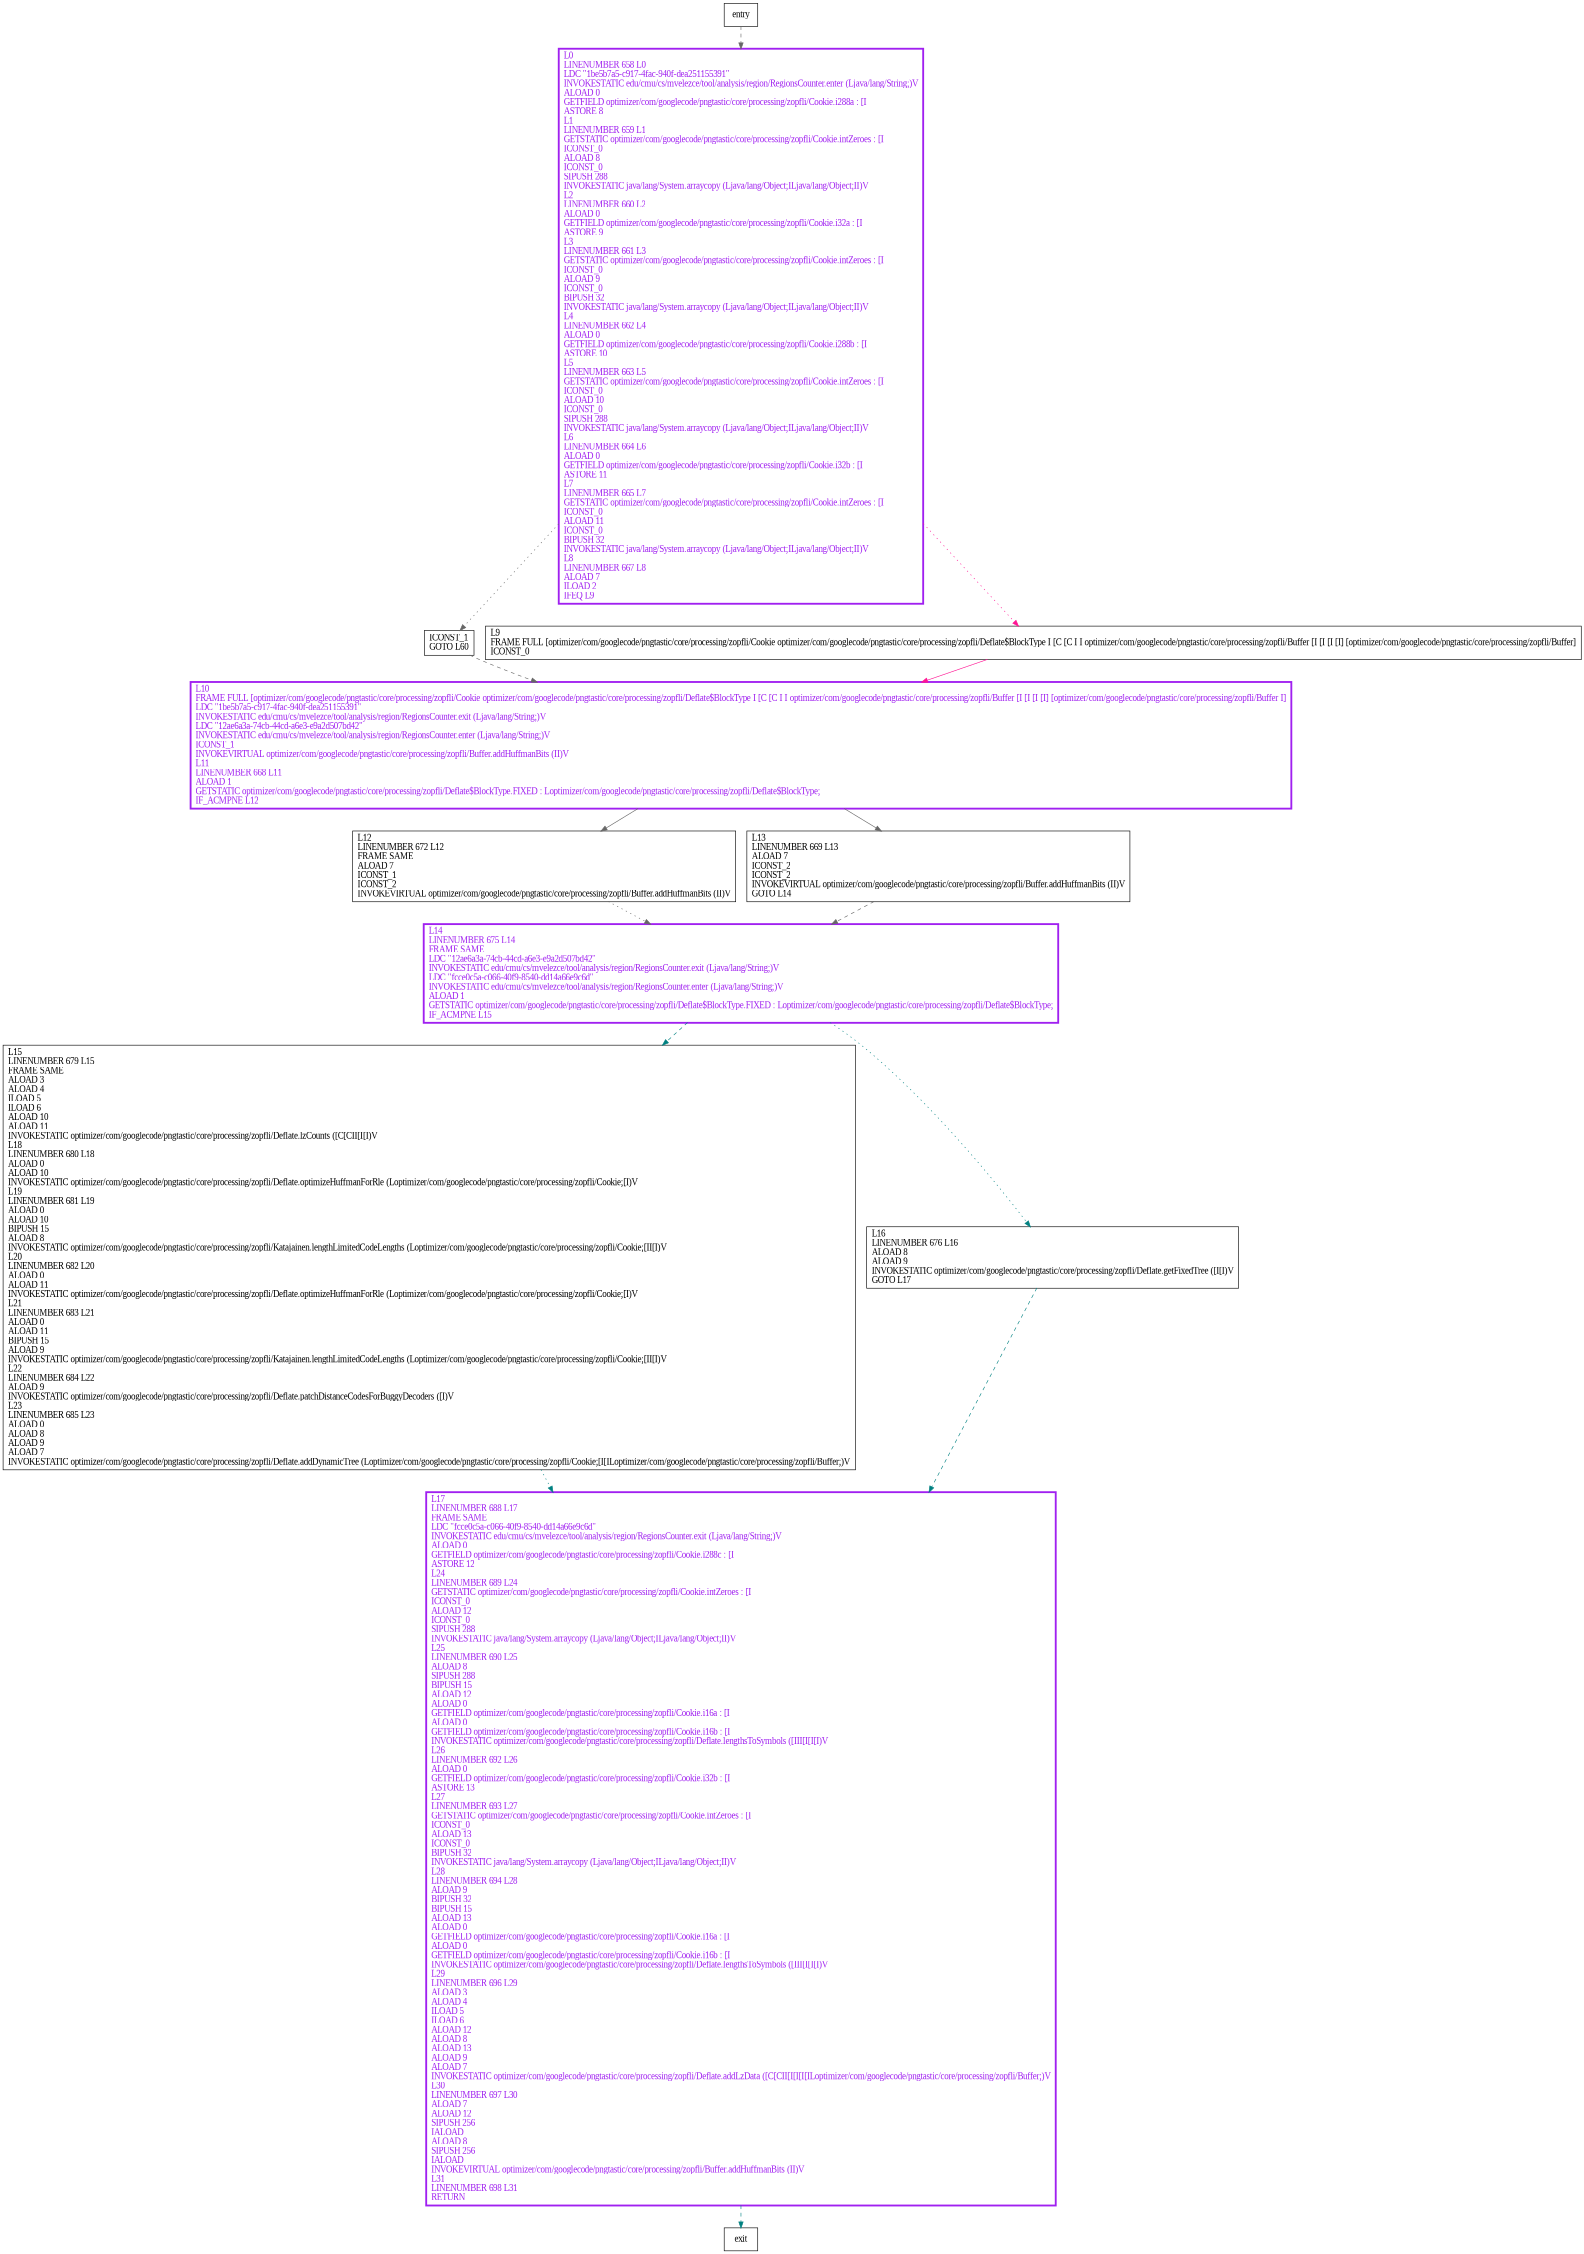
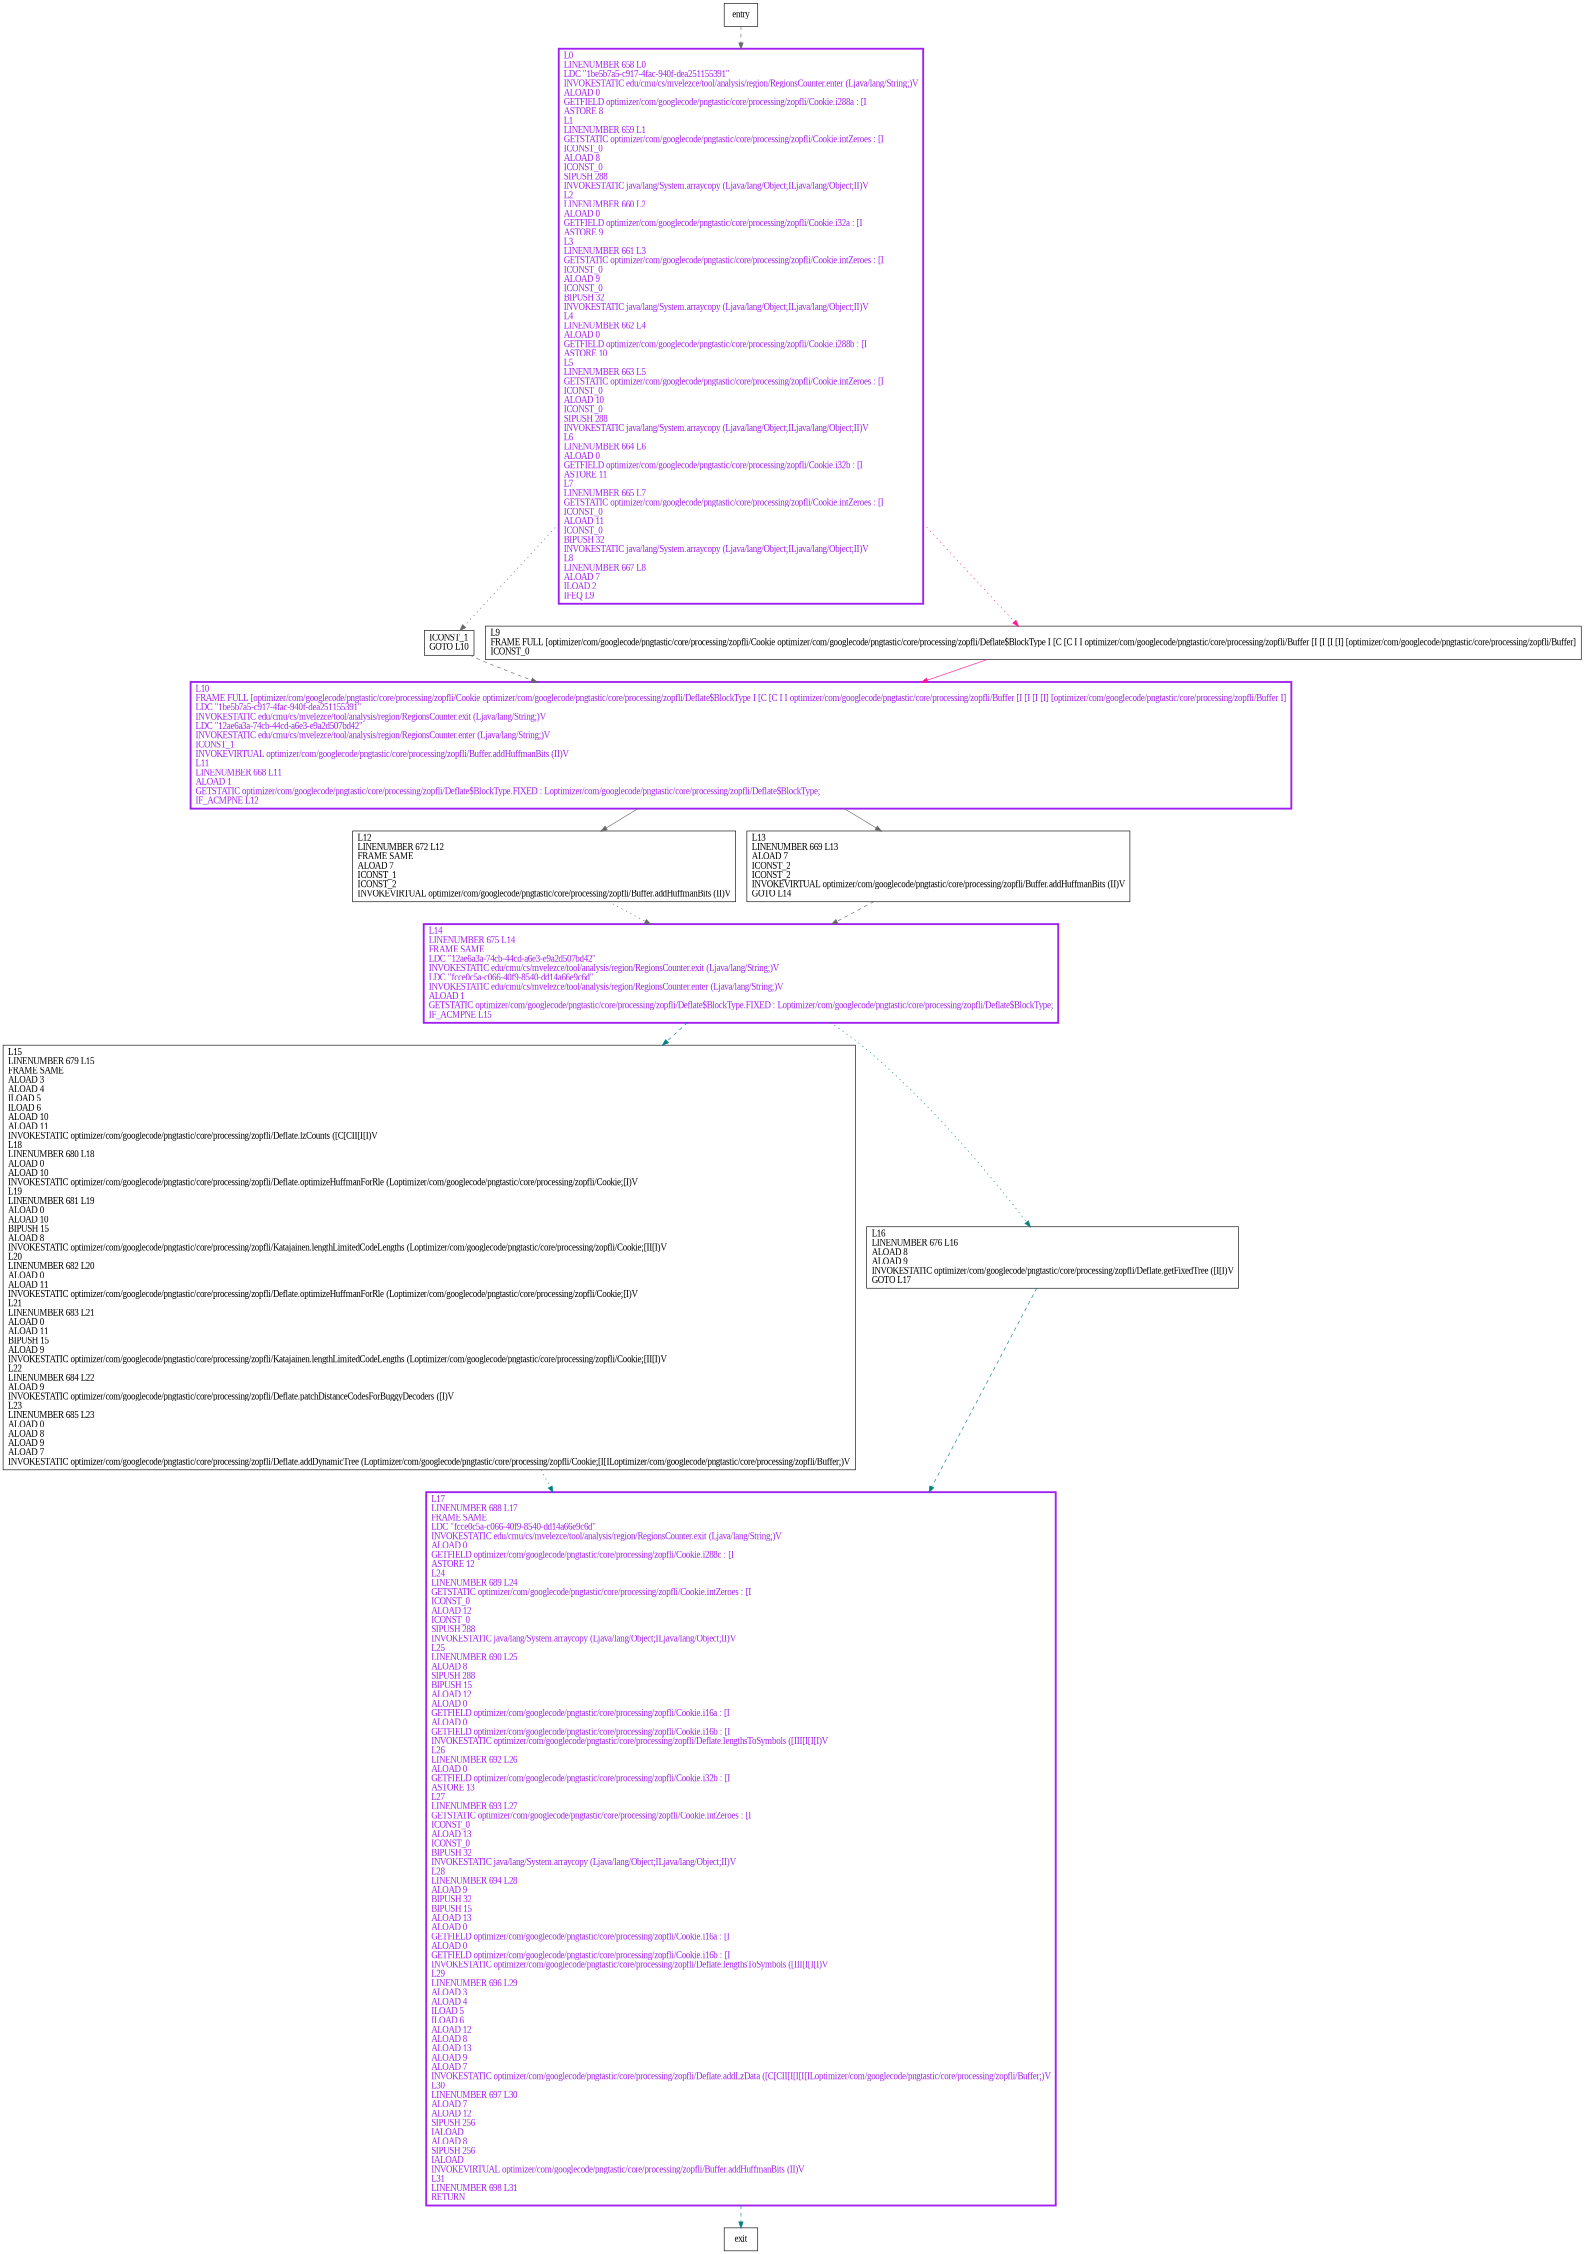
  digraph {
    fontname="Liberation Serif"
    node [shape=record fontname="Liberation Serif"]
    edge [color=gray40 style=dashed fontname="Liberation Serif"]
    n1 [color=purple fontcolor=purple label="L14\lLINENUMBER 675 L14\lFRAME SAME\lLDC \"12ae6a3a-74cb-44cd-a6e3-e9a2d507bd42\"\lINVOKESTATIC edu/cmu/cs/mvelezce/tool/analysis/region/RegionsCounter.exit (Ljava/lang/String;)V\lLDC \"fcce0c5a-c066-40f9-8540-dd14a66e9c6d\"\lINVOKESTATIC edu/cmu/cs/mvelezce/tool/analysis/region/RegionsCounter.enter (Ljava/lang/String;)V\lALOAD 1\lGETSTATIC optimizer/com/googlecode/pngtastic/core/processing/zopfli/Deflate$BlockType.FIXED : Loptimizer/com/googlecode/pngtastic/core/processing/zopfli/Deflate$BlockType;\lIF_ACMPNE L15\l" penwidth=3]
    n2 [label="L15\lLINENUMBER 679 L15\lFRAME SAME\lALOAD 3\lALOAD 4\lILOAD 5\lILOAD 6\lALOAD 10\lALOAD 11\lINVOKESTATIC optimizer/com/googlecode/pngtastic/core/processing/zopfli/Deflate.lzCounts ([C[CII[I[I)V\lL18\lLINENUMBER 680 L18\lALOAD 0\lALOAD 10\lINVOKESTATIC optimizer/com/googlecode/pngtastic/core/processing/zopfli/Deflate.optimizeHuffmanForRle (Loptimizer/com/googlecode/pngtastic/core/processing/zopfli/Cookie;[I)V\lL19\lLINENUMBER 681 L19\lALOAD 0\lALOAD 10\lBIPUSH 15\lALOAD 8\lINVOKESTATIC optimizer/com/googlecode/pngtastic/core/processing/zopfli/Katajainen.lengthLimitedCodeLengths (Loptimizer/com/googlecode/pngtastic/core/processing/zopfli/Cookie;[II[I)V\lL20\lLINENUMBER 682 L20\lALOAD 0\lALOAD 11\lINVOKESTATIC optimizer/com/googlecode/pngtastic/core/processing/zopfli/Deflate.optimizeHuffmanForRle (Loptimizer/com/googlecode/pngtastic/core/processing/zopfli/Cookie;[I)V\lL21\lLINENUMBER 683 L21\lALOAD 0\lALOAD 11\lBIPUSH 15\lALOAD 9\lINVOKESTATIC optimizer/com/googlecode/pngtastic/core/processing/zopfli/Katajainen.lengthLimitedCodeLengths (Loptimizer/com/googlecode/pngtastic/core/processing/zopfli/Cookie;[II[I)V\lL22\lLINENUMBER 684 L22\lALOAD 9\lINVOKESTATIC optimizer/com/googlecode/pngtastic/core/processing/zopfli/Deflate.patchDistanceCodesForBuggyDecoders ([I)V\lL23\lLINENUMBER 685 L23\lALOAD 0\lALOAD 8\lALOAD 9\lALOAD 7\lINVOKESTATIC optimizer/com/googlecode/pngtastic/core/processing/zopfli/Deflate.addDynamicTree (Loptimizer/com/googlecode/pngtastic/core/processing/zopfli/Cookie;[I[ILoptimizer/com/googlecode/pngtastic/core/processing/zopfli/Buffer;)V\l"]
    n3 [label="L16\lLINENUMBER 676 L16\lALOAD 8\lALOAD 9\lINVOKESTATIC optimizer/com/googlecode/pngtastic/core/processing/zopfli/Deflate.getFixedTree ([I[I)V\lGOTO L17\l"]
-   n4 [label="ICONST_1\lGOTO L60\l"]
+   n4 [label="ICONST_1\lGOTO L10\l"]
    n5 [color=purple fontcolor=purple label="L10\lFRAME FULL [optimizer/com/googlecode/pngtastic/core/processing/zopfli/Cookie optimizer/com/googlecode/pngtastic/core/processing/zopfli/Deflate$BlockType I [C [C I I optimizer/com/googlecode/pngtastic/core/processing/zopfli/Buffer [I [I [I [I] [optimizer/com/googlecode/pngtastic/core/processing/zopfli/Buffer I]\lLDC \"1be5b7a5-c917-4fac-940f-dea251155391\"\lINVOKESTATIC edu/cmu/cs/mvelezce/tool/analysis/region/RegionsCounter.exit (Ljava/lang/String;)V\lLDC \"12ae6a3a-74cb-44cd-a6e3-e9a2d507bd42\"\lINVOKESTATIC edu/cmu/cs/mvelezce/tool/analysis/region/RegionsCounter.enter (Ljava/lang/String;)V\lICONST_1\lINVOKEVIRTUAL optimizer/com/googlecode/pngtastic/core/processing/zopfli/Buffer.addHuffmanBits (II)V\lL11\lLINENUMBER 668 L11\lALOAD 1\lGETSTATIC optimizer/com/googlecode/pngtastic/core/processing/zopfli/Deflate$BlockType.FIXED : Loptimizer/com/googlecode/pngtastic/core/processing/zopfli/Deflate$BlockType;\lIF_ACMPNE L12\l" penwidth=3]
    n6 [label="L12\lLINENUMBER 672 L12\lFRAME SAME\lALOAD 7\lICONST_1\lICONST_2\lINVOKEVIRTUAL optimizer/com/googlecode/pngtastic/core/processing/zopfli/Buffer.addHuffmanBits (II)V\l"]
    n7 [label="L13\lLINENUMBER 669 L13\lALOAD 7\lICONST_2\lICONST_2\lINVOKEVIRTUAL optimizer/com/googlecode/pngtastic/core/processing/zopfli/Buffer.addHuffmanBits (II)V\lGOTO L14\l"]
    n8 [color=purple fontcolor=purple label="L17\lLINENUMBER 688 L17\lFRAME SAME\lLDC \"fcce0c5a-c066-40f9-8540-dd14a66e9c6d\"\lINVOKESTATIC edu/cmu/cs/mvelezce/tool/analysis/region/RegionsCounter.exit (Ljava/lang/String;)V\lALOAD 0\lGETFIELD optimizer/com/googlecode/pngtastic/core/processing/zopfli/Cookie.i288c : [I\lASTORE 12\lL24\lLINENUMBER 689 L24\lGETSTATIC optimizer/com/googlecode/pngtastic/core/processing/zopfli/Cookie.intZeroes : [I\lICONST_0\lALOAD 12\lICONST_0\lSIPUSH 288\lINVOKESTATIC java/lang/System.arraycopy (Ljava/lang/Object;ILjava/lang/Object;II)V\lL25\lLINENUMBER 690 L25\lALOAD 8\lSIPUSH 288\lBIPUSH 15\lALOAD 12\lALOAD 0\lGETFIELD optimizer/com/googlecode/pngtastic/core/processing/zopfli/Cookie.i16a : [I\lALOAD 0\lGETFIELD optimizer/com/googlecode/pngtastic/core/processing/zopfli/Cookie.i16b : [I\lINVOKESTATIC optimizer/com/googlecode/pngtastic/core/processing/zopfli/Deflate.lengthsToSymbols ([III[I[I[I)V\lL26\lLINENUMBER 692 L26\lALOAD 0\lGETFIELD optimizer/com/googlecode/pngtastic/core/processing/zopfli/Cookie.i32b : [I\lASTORE 13\lL27\lLINENUMBER 693 L27\lGETSTATIC optimizer/com/googlecode/pngtastic/core/processing/zopfli/Cookie.intZeroes : [I\lICONST_0\lALOAD 13\lICONST_0\lBIPUSH 32\lINVOKESTATIC java/lang/System.arraycopy (Ljava/lang/Object;ILjava/lang/Object;II)V\lL28\lLINENUMBER 694 L28\lALOAD 9\lBIPUSH 32\lBIPUSH 15\lALOAD 13\lALOAD 0\lGETFIELD optimizer/com/googlecode/pngtastic/core/processing/zopfli/Cookie.i16a : [I\lALOAD 0\lGETFIELD optimizer/com/googlecode/pngtastic/core/processing/zopfli/Cookie.i16b : [I\lINVOKESTATIC optimizer/com/googlecode/pngtastic/core/processing/zopfli/Deflate.lengthsToSymbols ([III[I[I[I)V\lL29\lLINENUMBER 696 L29\lALOAD 3\lALOAD 4\lILOAD 5\lILOAD 6\lALOAD 12\lALOAD 8\lALOAD 13\lALOAD 9\lALOAD 7\lINVOKESTATIC optimizer/com/googlecode/pngtastic/core/processing/zopfli/Deflate.addLzData ([C[CII[I[I[I[ILoptimizer/com/googlecode/pngtastic/core/processing/zopfli/Buffer;)V\lL30\lLINENUMBER 697 L30\lALOAD 7\lALOAD 12\lSIPUSH 256\lIALOAD\lALOAD 8\lSIPUSH 256\lIALOAD\lINVOKEVIRTUAL optimizer/com/googlecode/pngtastic/core/processing/zopfli/Buffer.addHuffmanBits (II)V\lL31\lLINENUMBER 698 L31\lRETURN\l" penwidth=3]
    n9 [label="L9\lFRAME FULL [optimizer/com/googlecode/pngtastic/core/processing/zopfli/Cookie optimizer/com/googlecode/pngtastic/core/processing/zopfli/Deflate$BlockType I [C [C I I optimizer/com/googlecode/pngtastic/core/processing/zopfli/Buffer [I [I [I [I] [optimizer/com/googlecode/pngtastic/core/processing/zopfli/Buffer]\lICONST_0\l"]
    exit
    n11 [color=purple fontcolor=purple label="L0\lLINENUMBER 658 L0\lLDC \"1be5b7a5-c917-4fac-940f-dea251155391\"\lINVOKESTATIC edu/cmu/cs/mvelezce/tool/analysis/region/RegionsCounter.enter (Ljava/lang/String;)V\lALOAD 0\lGETFIELD optimizer/com/googlecode/pngtastic/core/processing/zopfli/Cookie.i288a : [I\lASTORE 8\lL1\lLINENUMBER 659 L1\lGETSTATIC optimizer/com/googlecode/pngtastic/core/processing/zopfli/Cookie.intZeroes : [I\lICONST_0\lALOAD 8\lICONST_0\lSIPUSH 288\lINVOKESTATIC java/lang/System.arraycopy (Ljava/lang/Object;ILjava/lang/Object;II)V\lL2\lLINENUMBER 660 L2\lALOAD 0\lGETFIELD optimizer/com/googlecode/pngtastic/core/processing/zopfli/Cookie.i32a : [I\lASTORE 9\lL3\lLINENUMBER 661 L3\lGETSTATIC optimizer/com/googlecode/pngtastic/core/processing/zopfli/Cookie.intZeroes : [I\lICONST_0\lALOAD 9\lICONST_0\lBIPUSH 32\lINVOKESTATIC java/lang/System.arraycopy (Ljava/lang/Object;ILjava/lang/Object;II)V\lL4\lLINENUMBER 662 L4\lALOAD 0\lGETFIELD optimizer/com/googlecode/pngtastic/core/processing/zopfli/Cookie.i288b : [I\lASTORE 10\lL5\lLINENUMBER 663 L5\lGETSTATIC optimizer/com/googlecode/pngtastic/core/processing/zopfli/Cookie.intZeroes : [I\lICONST_0\lALOAD 10\lICONST_0\lSIPUSH 288\lINVOKESTATIC java/lang/System.arraycopy (Ljava/lang/Object;ILjava/lang/Object;II)V\lL6\lLINENUMBER 664 L6\lALOAD 0\lGETFIELD optimizer/com/googlecode/pngtastic/core/processing/zopfli/Cookie.i32b : [I\lASTORE 11\lL7\lLINENUMBER 665 L7\lGETSTATIC optimizer/com/googlecode/pngtastic/core/processing/zopfli/Cookie.intZeroes : [I\lICONST_0\lALOAD 11\lICONST_0\lBIPUSH 32\lINVOKESTATIC java/lang/System.arraycopy (Ljava/lang/Object;ILjava/lang/Object;II)V\lL8\lLINENUMBER 667 L8\lALOAD 7\lILOAD 2\lIFEQ L9\l" penwidth=3]
    entry
    n1 -> n2 [color=teal]
    n1 -> n3 [color=teal style=dotted]
    n2 -> n8 [color=teal style=dotted]
    n3 -> n8 [color=teal]
    n4 -> n5
    n5 -> n6 [style=solid]
    n5 -> n7 [style=solid]
    n6 -> n1 [style=dotted]
    n7 -> n1
    n8 -> exit [color=teal]
    n9 -> n5 [color=deeppink style=solid]
    n11 -> n4 [style=dotted]
    n11 -> n9 [color=deeppink style=dotted]
    entry -> n11
  }
